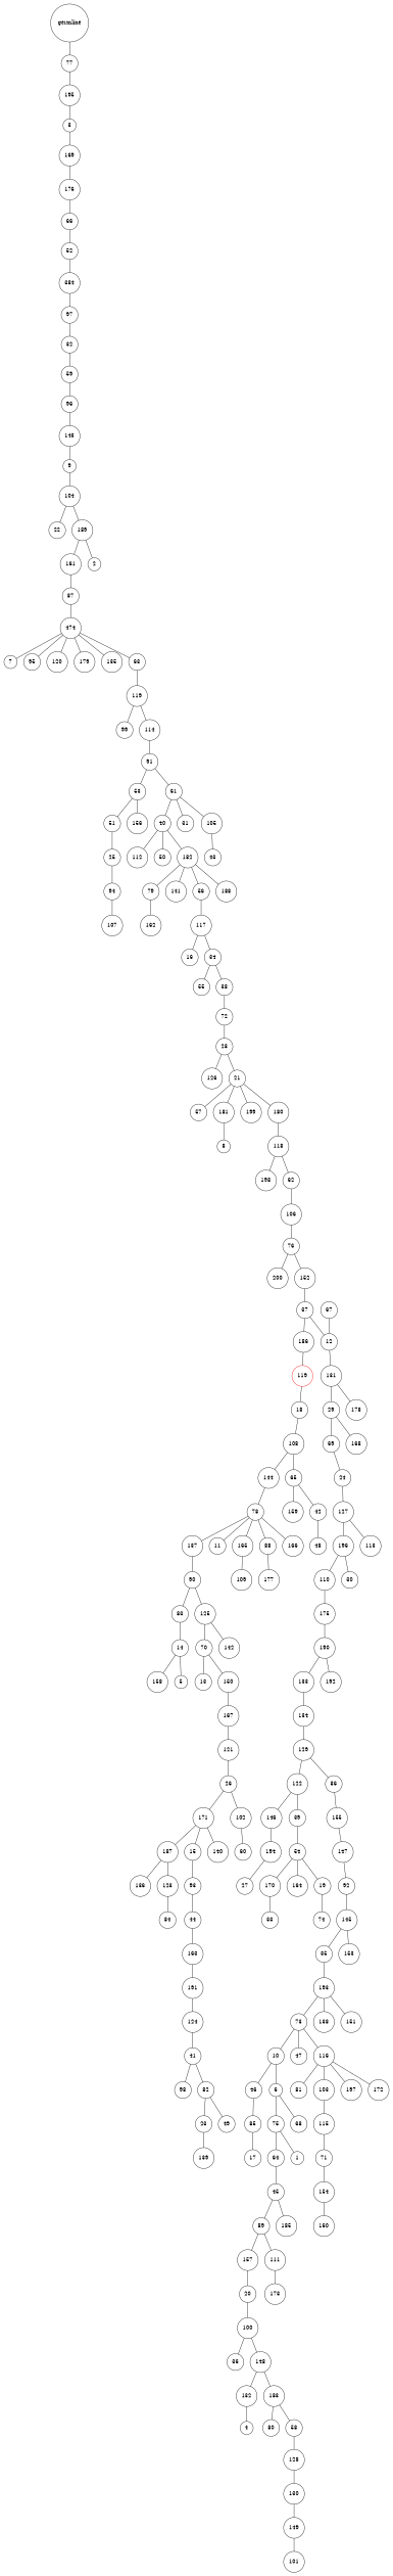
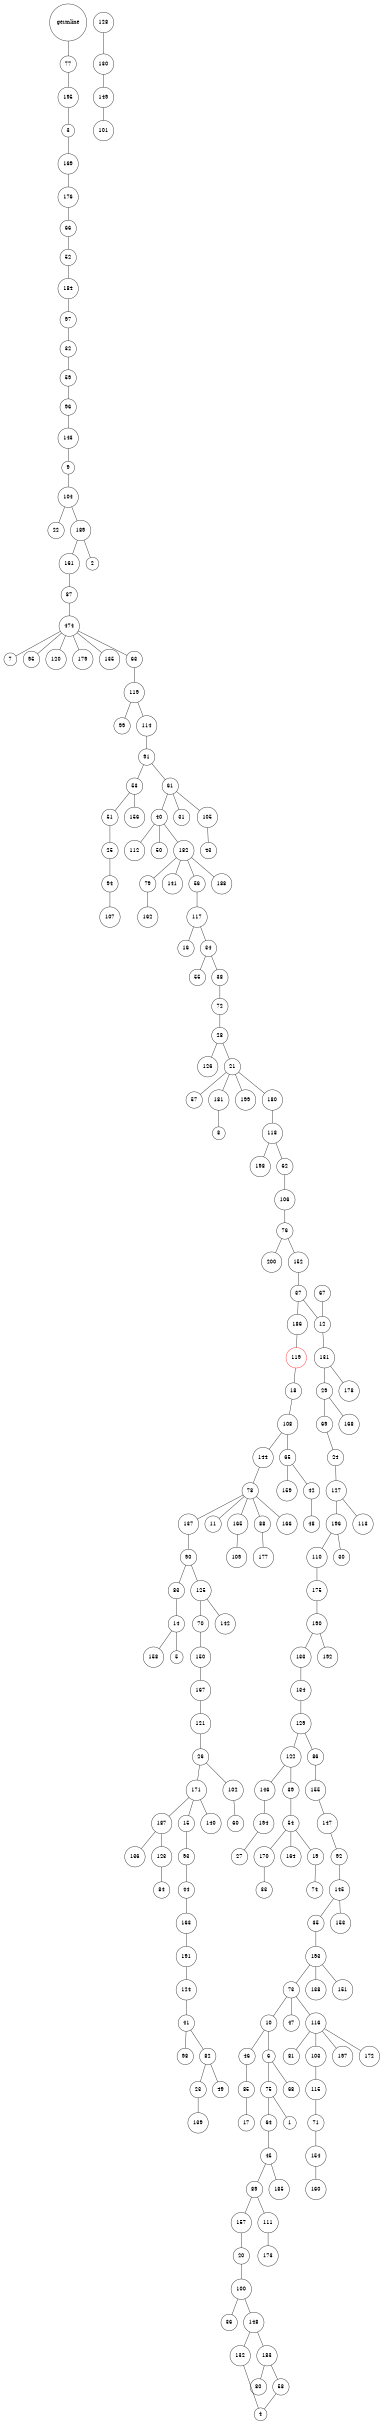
  graph {
    rankdir=UD
    splines=line
    node [shape=circle]
    n1 [label=germline]
    n2 [label=77]
    n3 [label=195]
    n4 [label=3]
    n5 [label=169]
    n6 [label=176]
    n7 [label=66]
    n8 [label=52]
-   n9 [label=384]
+   n9 [label=184]
    n10 [label=97]
    n11 [label=32]
    n12 [label=59]
    n13 [label=96]
    n14 [label=143]
    n15 [label=9]
    n16 [label=104]
    n17 [label=22]
    n18 [label=189]
    n19 [label=161]
    n20 [label=2]
    n21 [label=87]
    n22 [label=474]
    n23 [label=7]
    n24 [label=95]
    n25 [label=120]
    n26 [label=179]
    n27 [label=135]
    n28 [label=63]
    n29 [label=119]
    n30 [label=99]
    n31 [label=114]
    n32 [label=91]
    n33 [label=53]
    n34 [label=61]
    n35 [label=51]
    n36 [label=156]
    n37 [label=40]
    n38 [label=31]
    n39 [label=105]
    n40 [label=25]
    n41 [label=94]
    n42 [label=107]
    n43 [label=112]
    n44 [label=50]
    n45 [label=182]
    n46 [label=43]
    n47 [label=79]
    n48 [label=141]
    n49 [label=56]
    n50 [label=188]
    n51 [label=162]
    n52 [label=117]
    n53 [label=16]
    n54 [label=34]
    n55 [label=55]
    n56 [label=38]
    n57 [label=72]
    n58 [label=28]
    n59 [label=126]
    n60 [label=21]
    n61 [label=57]
    n62 [label=181]
    n63 [label=199]
    n64 [label=180]
    n65 [label=8]
    n66 [label=118]
    n67 [label=198]
    n68 [label=62]
    n69 [label=106]
    n70 [label=76]
    n71 [label=200]
    n72 [label=152]
    n73 [label=37]
    n74 [label=186]
    n75 [label=12]
    n76 [color=red label=119]
    n77 [label=67]
    n78 [label=18]
    n79 [label=108]
    n80 [label=144]
    n81 [label=65]
    n82 [label=78]
    n83 [label=159]
    n84 [label=42]
    n85 [label=137]
    n86 [label=11]
    n87 [label=165]
    n88 [label=88]
    n89 [label=166]
    n90 [label=90]
    n91 [label=109]
    n92 [label=177]
    n93 [label=83]
    n94 [label=125]
    n95 [label=14]
    n96 [label=70]
    n97 [label=142]
    n98 [label=158]
    n99 [label=5]
-   n100 [label=13]
    n101 [label=150]
    n102 [label=167]
    n103 [label=121]
    n104 [label=26]
    n105 [label=171]
    n106 [label=102]
    n107 [label=187]
    n108 [label=15]
    n109 [label=140]
    n110 [label=60]
    n111 [label=136]
    n112 [label=123]
    n113 [label=93]
    n114 [label=84]
    n115 [label=44]
    n116 [label=163]
    n117 [label=191]
    n118 [label=124]
    n119 [label=41]
    n120 [label=98]
    n121 [label=82]
    n122 [label=23]
    n123 [label=49]
    n124 [label=139]
    n125 [label=48]
    n126 [label=131]
    n127 [label=29]
    n128 [label=178]
    n129 [label=69]
    n130 [label=168]
    n131 [label=24]
    n132 [label=127]
    n133 [label=196]
    n134 [label=113]
    n135 [label=110]
    n136 [label=30]
    n137 [label=175]
    n138 [label=190]
    n139 [label=133]
    n140 [label=192]
    n141 [label=134]
    n142 [label=129]
    n143 [label=122]
    n144 [label=86]
    n145 [label=146]
    n146 [label=39]
    n147 [label=155]
    n148 [label=194]
    n149 [label=54]
    n150 [label=27]
    n151 [label=170]
    n152 [label=164]
    n153 [label=19]
    n154 [label=33]
    n155 [label=74]
    n156 [label=147]
    n157 [label=92]
    n158 [label=145]
    n159 [label=35]
    n160 [label=153]
    n161 [label=193]
    n162 [label=73]
    n163 [label=138]
    n164 [label=151]
    n165 [label=10]
    n166 [label=47]
    n167 [label=116]
    n168 [label=46]
    n169 [label=6]
    n170 [label=81]
    n171 [label=103]
    n172 [label=197]
    n173 [label=172]
    n174 [label=85]
    n175 [label=75]
    n176 [label=68]
    n177 [label=17]
    n178 [label=64]
    n179 [label=1]
    n180 [label=45]
    n181 [label=89]
    n182 [label=185]
    n183 [label=157]
    n184 [label=111]
    n185 [label=20]
    n186 [label=173]
    n187 [label=100]
    n188 [label=36]
    n189 [label=148]
    n190 [label=132]
    n191 [label=183]
    n192 [label=4]
    n193 [label=80]
    n194 [label=58]
    n195 [label=128]
    n196 [label=130]
    n197 [label=149]
    n198 [label=101]
    n199 [label=115]
    n200 [label=71]
    n201 [label=154]
    n202 [label=160]
    n1 -- n2
    n2 -- n3
    n3 -- n4
    n4 -- n5
    n5 -- n6
    n6 -- n7
    n7 -- n8
    n8 -- n9
    n9 -- n10
    n10 -- n11
    n11 -- n12
    n12 -- n13
    n13 -- n14
    n14 -- n15
    n15 -- n16
    n16 -- n17
    n16 -- n18
    n18 -- n19
    n18 -- n20
    n19 -- n21
    n21 -- n22
    n22 -- n23
    n22 -- n24
    n22 -- n25
    n22 -- n26
    n22 -- n27
    n22 -- n28
    n28 -- n29
    n29 -- n30
    n29 -- n31
    n31 -- n32
    n32 -- n33
    n32 -- n34
    n33 -- n35
    n33 -- n36
    n34 -- n37
    n34 -- n38
    n34 -- n39
    n35 -- n40
    n37 -- n43
    n37 -- n44
    n37 -- n45
    n39 -- n46
    n40 -- n41
    n41 -- n42
    n45 -- n47
    n45 -- n48
    n45 -- n49
    n45 -- n50
    n47 -- n51
    n49 -- n52
    n52 -- n53
    n52 -- n54
    n54 -- n55
    n54 -- n56
    n56 -- n57
    n57 -- n58
    n58 -- n59
    n58 -- n60
    n60 -- n61
    n60 -- n62
    n60 -- n63
    n60 -- n64
    n62 -- n65
    n64 -- n66
    n66 -- n67
    n66 -- n68
    n68 -- n69
    n69 -- n70
    n70 -- n71
    n70 -- n72
    n72 -- n73
    n73 -- n74
    n73 -- n75
    n74 -- n76
    n75 -- n126
    n76 -- n78
    n77 -- n75
    n78 -- n79
    n79 -- n80
    n79 -- n81
    n80 -- n82
    n81 -- n83
    n81 -- n84
    n82 -- n85
    n82 -- n86
    n82 -- n87
    n82 -- n88
    n82 -- n89
    n84 -- n125
    n85 -- n90
    n87 -- n91
    n88 -- n92
    n90 -- n93
    n90 -- n94
    n93 -- n95
    n94 -- n96
    n94 -- n97
    n95 -- n98
    n95 -- n99
-   n96 -- n100
    n96 -- n101
    n101 -- n102
    n102 -- n103
    n103 -- n104
    n104 -- n105
    n104 -- n106
    n105 -- n107
    n105 -- n108
    n105 -- n109
    n106 -- n110
    n107 -- n111
    n107 -- n112
    n108 -- n113
    n112 -- n114
    n113 -- n115
    n115 -- n116
    n116 -- n117
    n117 -- n118
    n118 -- n119
    n119 -- n120
    n119 -- n121
    n121 -- n122
    n121 -- n123
    n122 -- n124
    n126 -- n127
    n126 -- n128
    n127 -- n129
    n127 -- n130
    n129 -- n131
    n131 -- n132
    n132 -- n133
    n132 -- n134
    n133 -- n135
    n133 -- n136
    n135 -- n137
    n137 -- n138
    n138 -- n139
    n138 -- n140
    n139 -- n141
    n141 -- n142
    n142 -- n143
    n142 -- n144
    n143 -- n145
    n143 -- n146
    n144 -- n147
    n145 -- n148
    n146 -- n149
    n147 -- n156
    n148 -- n150
    n149 -- n151
    n149 -- n152
    n149 -- n153
    n151 -- n154
    n153 -- n155
    n156 -- n157
    n157 -- n158
    n158 -- n159
    n158 -- n160
    n159 -- n161
    n161 -- n162
    n161 -- n163
    n161 -- n164
    n162 -- n165
    n162 -- n166
    n162 -- n167
    n165 -- n168
    n165 -- n169
    n167 -- n170
    n167 -- n171
    n167 -- n172
    n167 -- n173
    n168 -- n174
    n169 -- n175
    n169 -- n176
    n171 -- n199
    n174 -- n177
    n175 -- n178
    n175 -- n179
    n178 -- n180
    n180 -- n181
    n180 -- n182
    n181 -- n183
    n181 -- n184
    n183 -- n185
    n184 -- n186
    n185 -- n187
    n187 -- n188
    n187 -- n189
    n189 -- n190
    n189 -- n191
    n190 -- n192
    n191 -- n193
    n191 -- n194
-   n194 -- n195
+   n194 -- n192
    n195 -- n196
    n196 -- n197
    n197 -- n198
    n199 -- n200
    n200 -- n201
    n201 -- n202
  }
